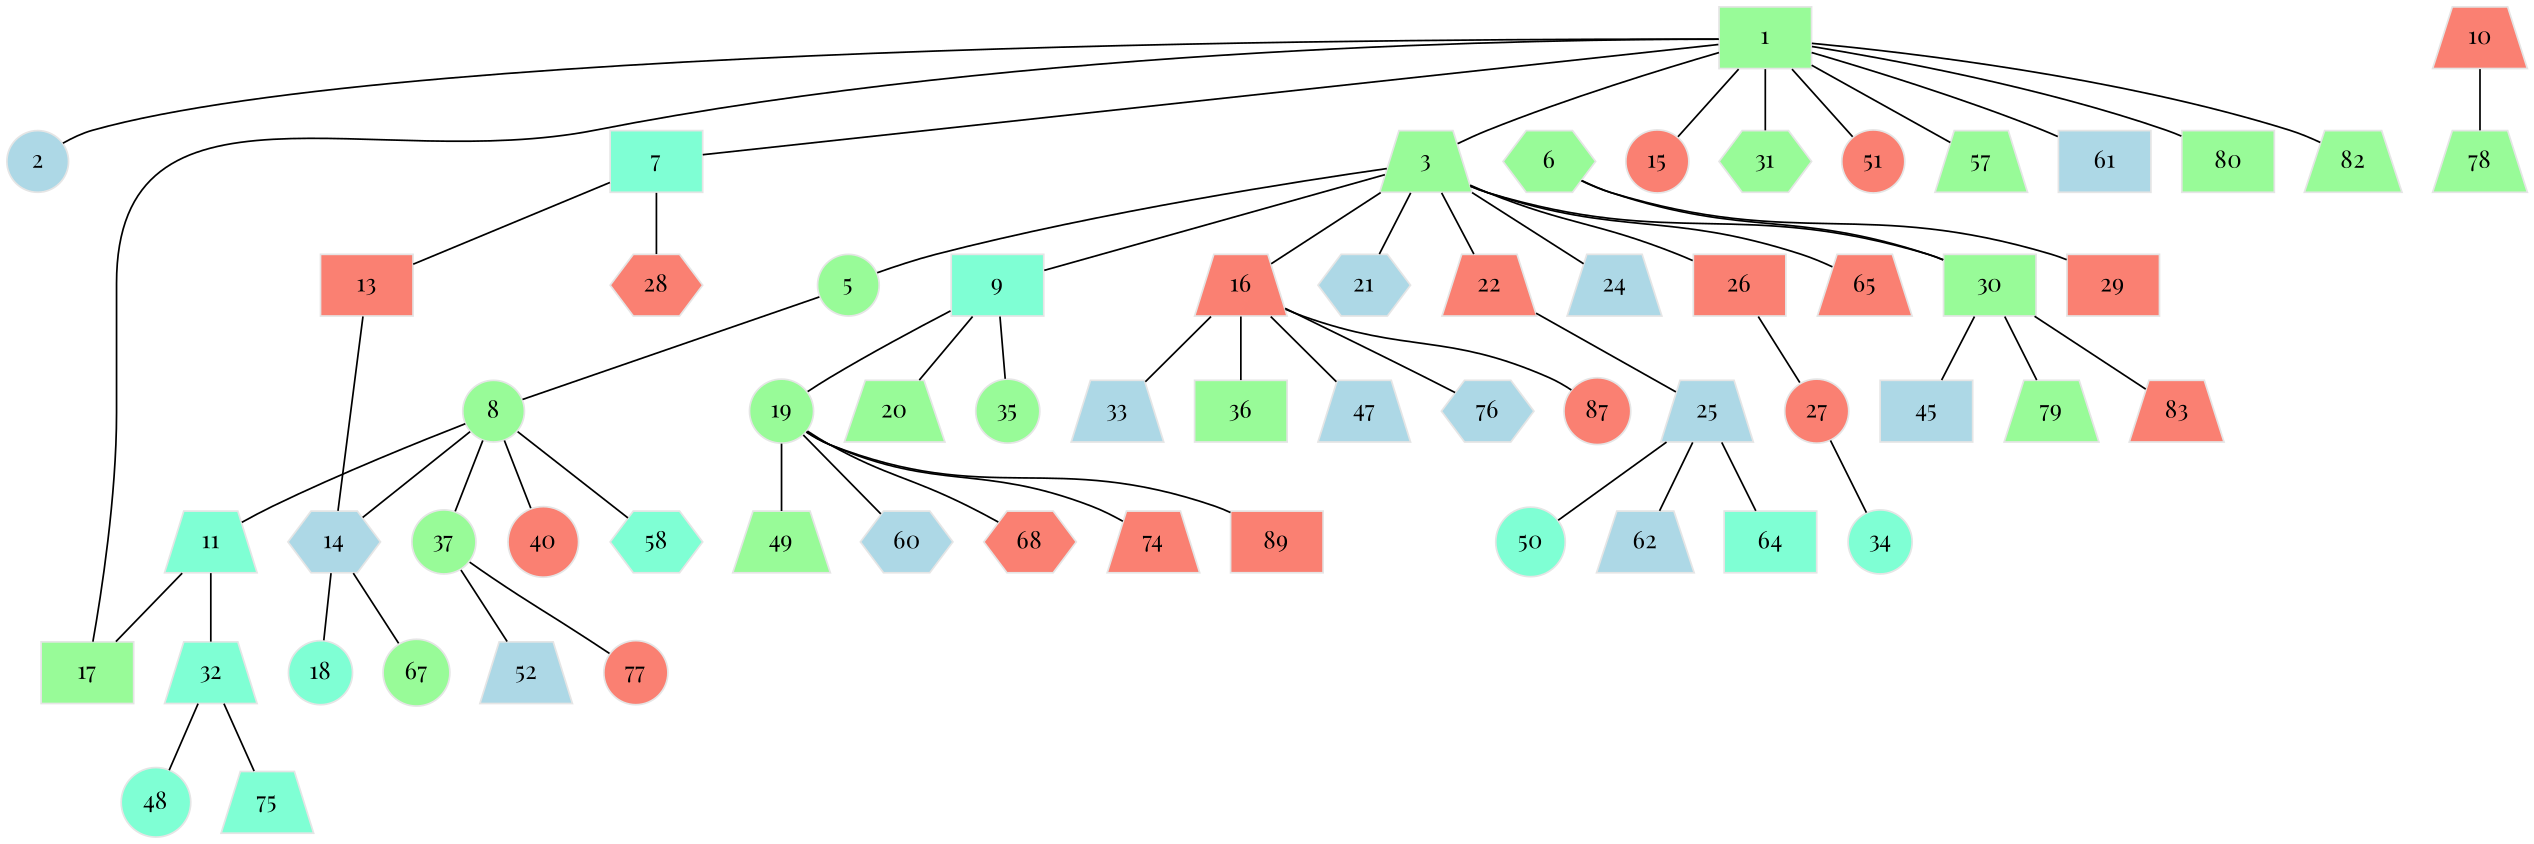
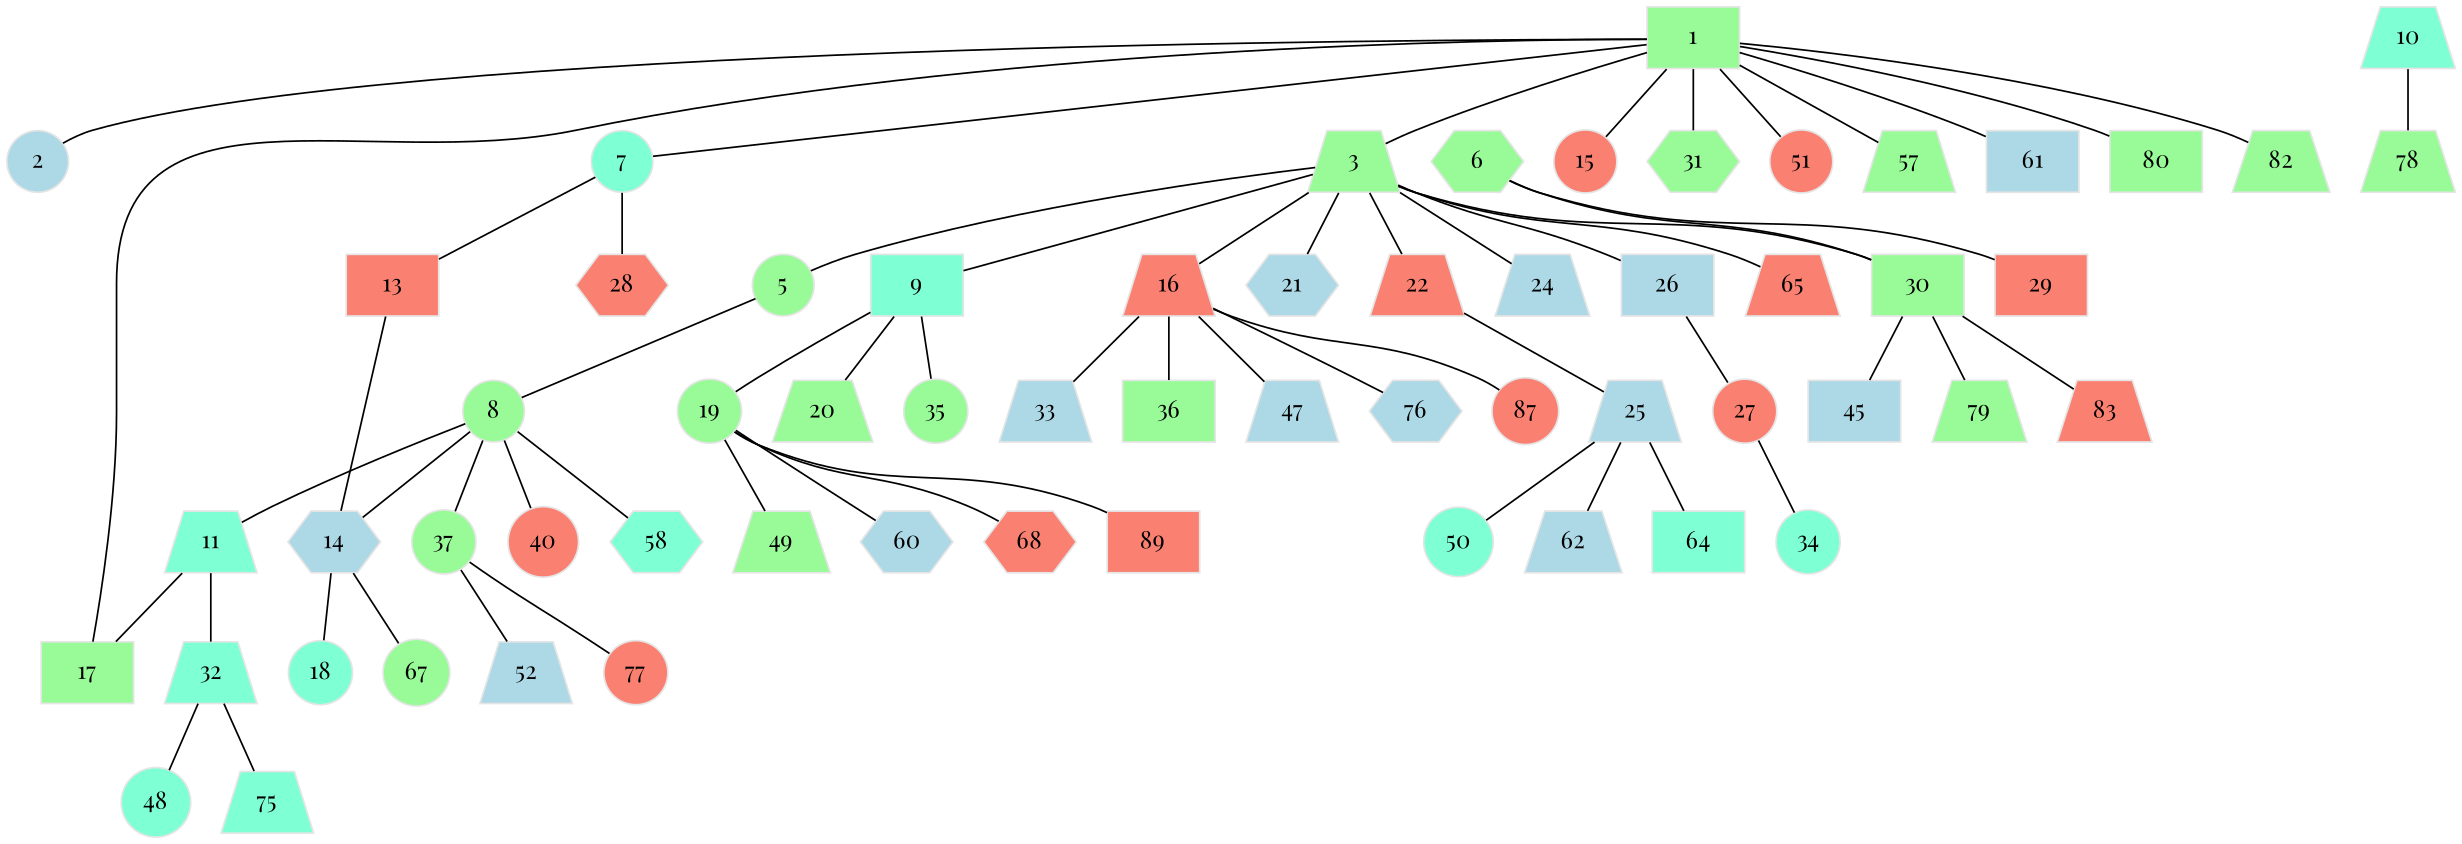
  graph {
    fontname="Playfair Display"
    node [color=gray90 fillcolor=palegreen fontname="Playfair Display" shape=trapezium style=filled]
    edge [fontname="Playfair Display"]
    1 [shape=box super="+56"]
    2 [fillcolor=lightblue shape=circle]
    3 [super="+70"]
-   7 [fillcolor=aquamarine shape=box super="+63"]
+   7 [fillcolor=aquamarine shape=circle super="+63"]
    15 [fillcolor=salmon shape=circle]
    17 [shape=box super="+85"]
    31 [shape=hexagon]
    51 [fillcolor=salmon shape=circle]
    57
    61 [fillcolor=lightblue shape=box]
    80 [shape=box super="+88"]
    82
    5 [shape=circle super="+43"]
    9 [fillcolor=aquamarine shape=box super="+12"]
    16 [fillcolor=salmon super="+46"]
    21 [fillcolor=lightblue shape=hexagon]
    22 [fillcolor=salmon]
    24 [fillcolor=lightblue]
-   26 [fillcolor=salmon shape=box]
+   26 [fillcolor=lightblue shape=box]
    30 [shape=box super="+66"]
    65 [fillcolor=salmon]
    13 [fillcolor=salmon shape=box super="+72"]
    28 [fillcolor=salmon shape=hexagon]
    8 [shape=circle super="+73"]
    19 [shape=circle super="+54"]
    20 [super="+41"]
    35 [shape=circle]
    33 [fillcolor=lightblue]
    36 [shape=box super="+53"]
    47 [fillcolor=lightblue]
    76 [fillcolor=lightblue shape=hexagon]
    87 [fillcolor=salmon shape=circle]
    25 [fillcolor=lightblue super="+42"]
    27 [fillcolor=salmon shape=circle super="+38"]
    45 [fillcolor=lightblue shape=box]
    79 [super="+84"]
    83 [fillcolor=salmon]
    6 [shape=hexagon super="+71"]
    29 [fillcolor=salmon shape=box super="+55"]
-   10 [fillcolor=salmon super="+23"]
+   10 [fillcolor=aquamarine super="+23"]
    78
    11 [fillcolor=aquamarine super="+81"]
    14 [fillcolor=lightblue shape=hexagon super="+39"]
    37 [shape=circle super="+59"]
    40 [fillcolor=salmon shape=circle]
    58 [fillcolor=aquamarine shape=hexagon super="+86"]
    32 [fillcolor=aquamarine]
    18 [fillcolor=aquamarine shape=circle]
    67 [shape=circle]
    52 [fillcolor=lightblue]
    77 [fillcolor=salmon shape=circle]
    49
    60 [fillcolor=lightblue shape=hexagon]
    68 [fillcolor=salmon shape=hexagon]
-   74 [fillcolor=salmon]
    89 [fillcolor=salmon shape=box]
    48 [fillcolor=aquamarine shape=circle]
    75 [fillcolor=aquamarine]
    50 [fillcolor=aquamarine shape=circle]
    62 [fillcolor=lightblue]
    64 [fillcolor=aquamarine shape=box]
    34 [fillcolor=aquamarine shape=circle]
    1 -- 2
    1 -- 3
    1 -- 7
    1 -- 15
    1 -- 17
    1 -- 31
    1 -- 51
    1 -- 57
    1 -- 61
    1 -- 80
    1 -- 82
    3 -- 5
    3 -- 9
    3 -- 16
    3 -- 21
    3 -- 22
    3 -- 24
    3 -- 26
    3 -- 30
    3 -- 65
    7 -- 13
    7 -- 28
    5 -- 8
    9 -- 19
    9 -- 20
    9 -- 35
    16 -- 33
    16 -- 36
    16 -- 47
    16 -- 76
    16 -- 87
    22 -- 25
    26 -- 27
    30 -- 45
    30 -- 79
    30 -- 83
    13 -- 14
    8 -- 11
    8 -- 14
    8 -- 37
    8 -- 40
    8 -- 58
    19 -- 49
    19 -- 60
    19 -- 68
-   19 -- 74
    19 -- 89
    25 -- 50
    25 -- 62
    25 -- 64
    27 -- 34
    6 -- 30
    6 -- 29
    10 -- 78
    11 -- 17
    11 -- 32
    14 -- 18
    14 -- 67
    37 -- 52
    37 -- 77
    32 -- 48
    32 -- 75
  }
